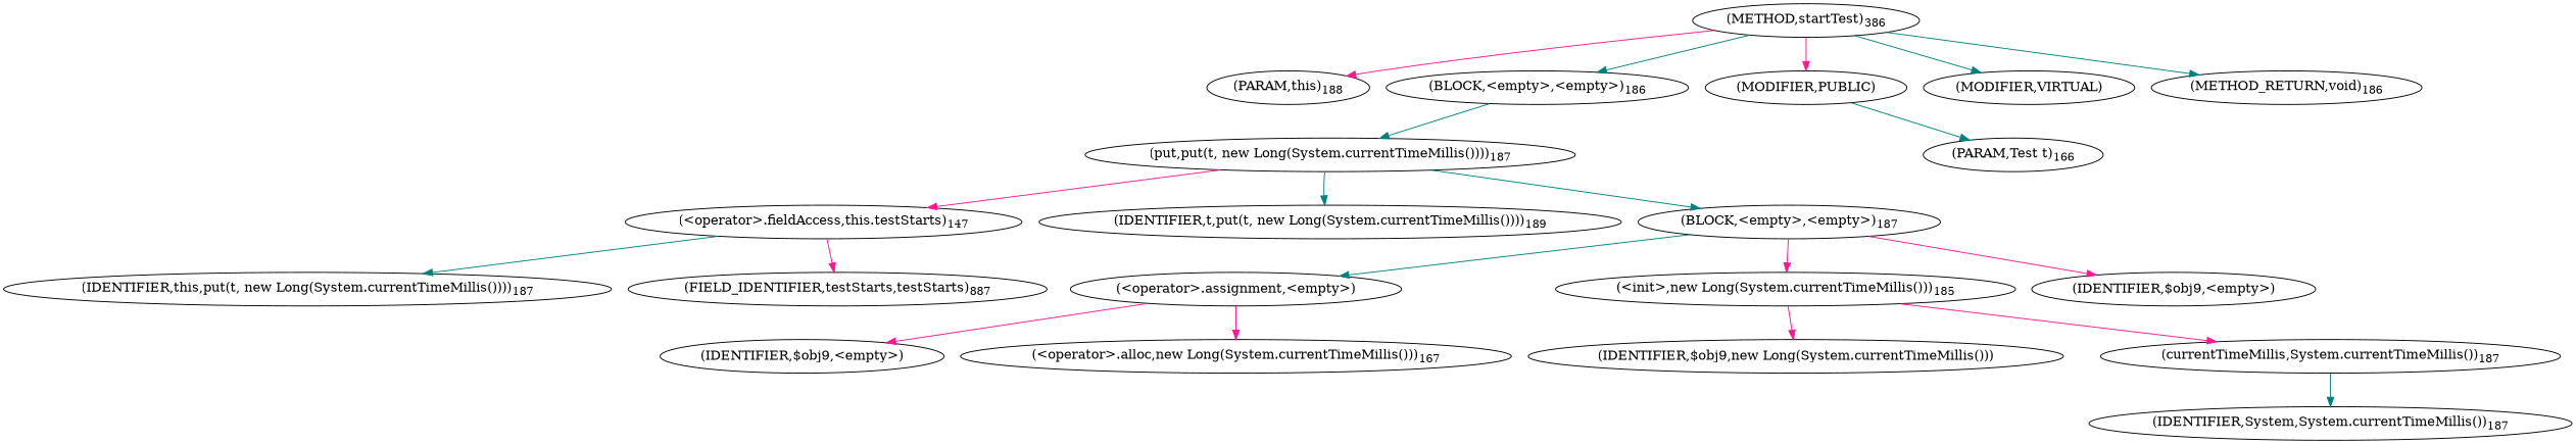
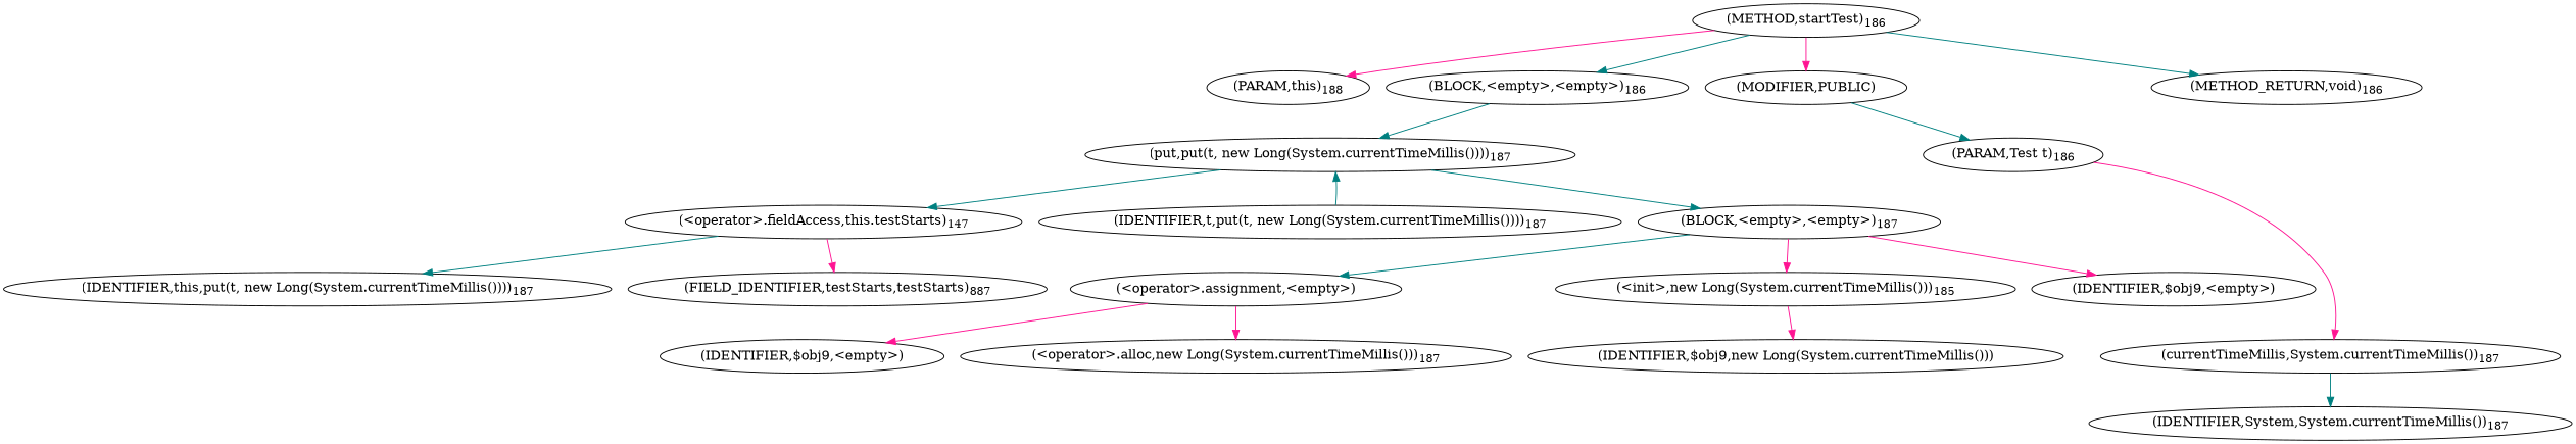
  digraph {
    edge [color=deeppink]
-   n1 [label=<(METHOD,startTest)<SUB>386</SUB>>]
+   n1 [label=<(METHOD,startTest)<SUB>186</SUB>>]
    n2 [label=<(PARAM,this)<SUB>188</SUB>>]
    n3 [label=<(BLOCK,&lt;empty&gt;,&lt;empty&gt;)<SUB>186</SUB>>]
    n4 [label=<(MODIFIER,PUBLIC)>]
-   n5 [label=<(MODIFIER,VIRTUAL)>]
    n6 [label=<(METHOD_RETURN,void)<SUB>186</SUB>>]
-   n7 [label=<(PARAM,Test t)<SUB>166</SUB>>]
+   n7 [label=<(PARAM,Test t)<SUB>186</SUB>>]
    n8 [label=<(put,put(t, new Long(System.currentTimeMillis())))<SUB>187</SUB>>]
    n9 [label=<(&lt;operator&gt;.fieldAccess,this.testStarts)<SUB>147</SUB>>]
-   n10 [label=<(IDENTIFIER,t,put(t, new Long(System.currentTimeMillis())))<SUB>189</SUB>>]
+   n10 [label=<(IDENTIFIER,t,put(t, new Long(System.currentTimeMillis())))<SUB>187</SUB>>]
    n11 [label=<(BLOCK,&lt;empty&gt;,&lt;empty&gt;)<SUB>187</SUB>>]
    n12 [label=<(IDENTIFIER,this,put(t, new Long(System.currentTimeMillis())))<SUB>187</SUB>>]
    n13 [label=<(FIELD_IDENTIFIER,testStarts,testStarts)<SUB>887</SUB>>]
    n14 [label=<(&lt;operator&gt;.assignment,&lt;empty&gt;)>]
    n15 [label=<(&lt;init&gt;,new Long(System.currentTimeMillis()))<SUB>185</SUB>>]
    n16 [label=<(IDENTIFIER,$obj9,&lt;empty&gt;)>]
    n17 [label=<(IDENTIFIER,$obj9,&lt;empty&gt;)>]
-   n18 [label=<(&lt;operator&gt;.alloc,new Long(System.currentTimeMillis()))<SUB>167</SUB>>]
+   n18 [label=<(&lt;operator&gt;.alloc,new Long(System.currentTimeMillis()))<SUB>187</SUB>>]
    n19 [label=<(IDENTIFIER,$obj9,new Long(System.currentTimeMillis()))>]
    n20 [label=<(currentTimeMillis,System.currentTimeMillis())<SUB>187</SUB>>]
    n21 [label=<(IDENTIFIER,System,System.currentTimeMillis())<SUB>187</SUB>>]
    n1 -> n2
    n1 -> n3 [color=teal]
    n1 -> n4
-   n1 -> n5 [color=teal]
    n1 -> n6 [color=teal]
    n3 -> n8 [color=teal]
    n4 -> n7 [color=teal]
-   n8 -> n9
-   n8 -> n10 [color=teal]
+   n8 -> n9 [color=teal]
+   n10 -> n8 [color=teal]
    n8 -> n11 [color=teal]
    n9 -> n12 [color=teal]
    n9 -> n13
    n11 -> n14 [color=teal]
    n11 -> n15
    n11 -> n16
    n14 -> n17
    n14 -> n18
    n15 -> n19
-   n15 -> n20
+   n7 -> n20
    n20 -> n21 [color=teal]
  }
